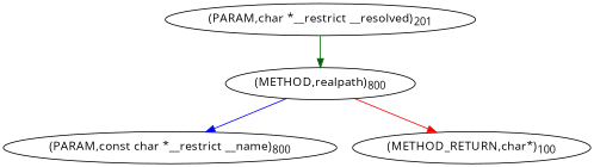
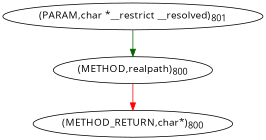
  digraph {
    fontname="Open Sans"
    node [fontname="Open Sans"]
    edge [fontname="Open Sans"]
    n1 [label=<(METHOD,realpath)<SUB>800</SUB>>]
-   n2 [label=<(PARAM,const char *__restrict __name)<SUB>800</SUB>>]
-   n3 [label=<(METHOD_RETURN,char*)<SUB>100</SUB>>]
-   n4 [label=<(PARAM,char *__restrict __resolved)<SUB>201</SUB>>]
-   n1 -> n2 [color=blue]
+   n3 [label=<(METHOD_RETURN,char*)<SUB>800</SUB>>]
+   n4 [label=<(PARAM,char *__restrict __resolved)<SUB>801</SUB>>]
    n1 -> n3 [color=red]
    n4 -> n1 [color=darkgreen]
  }
